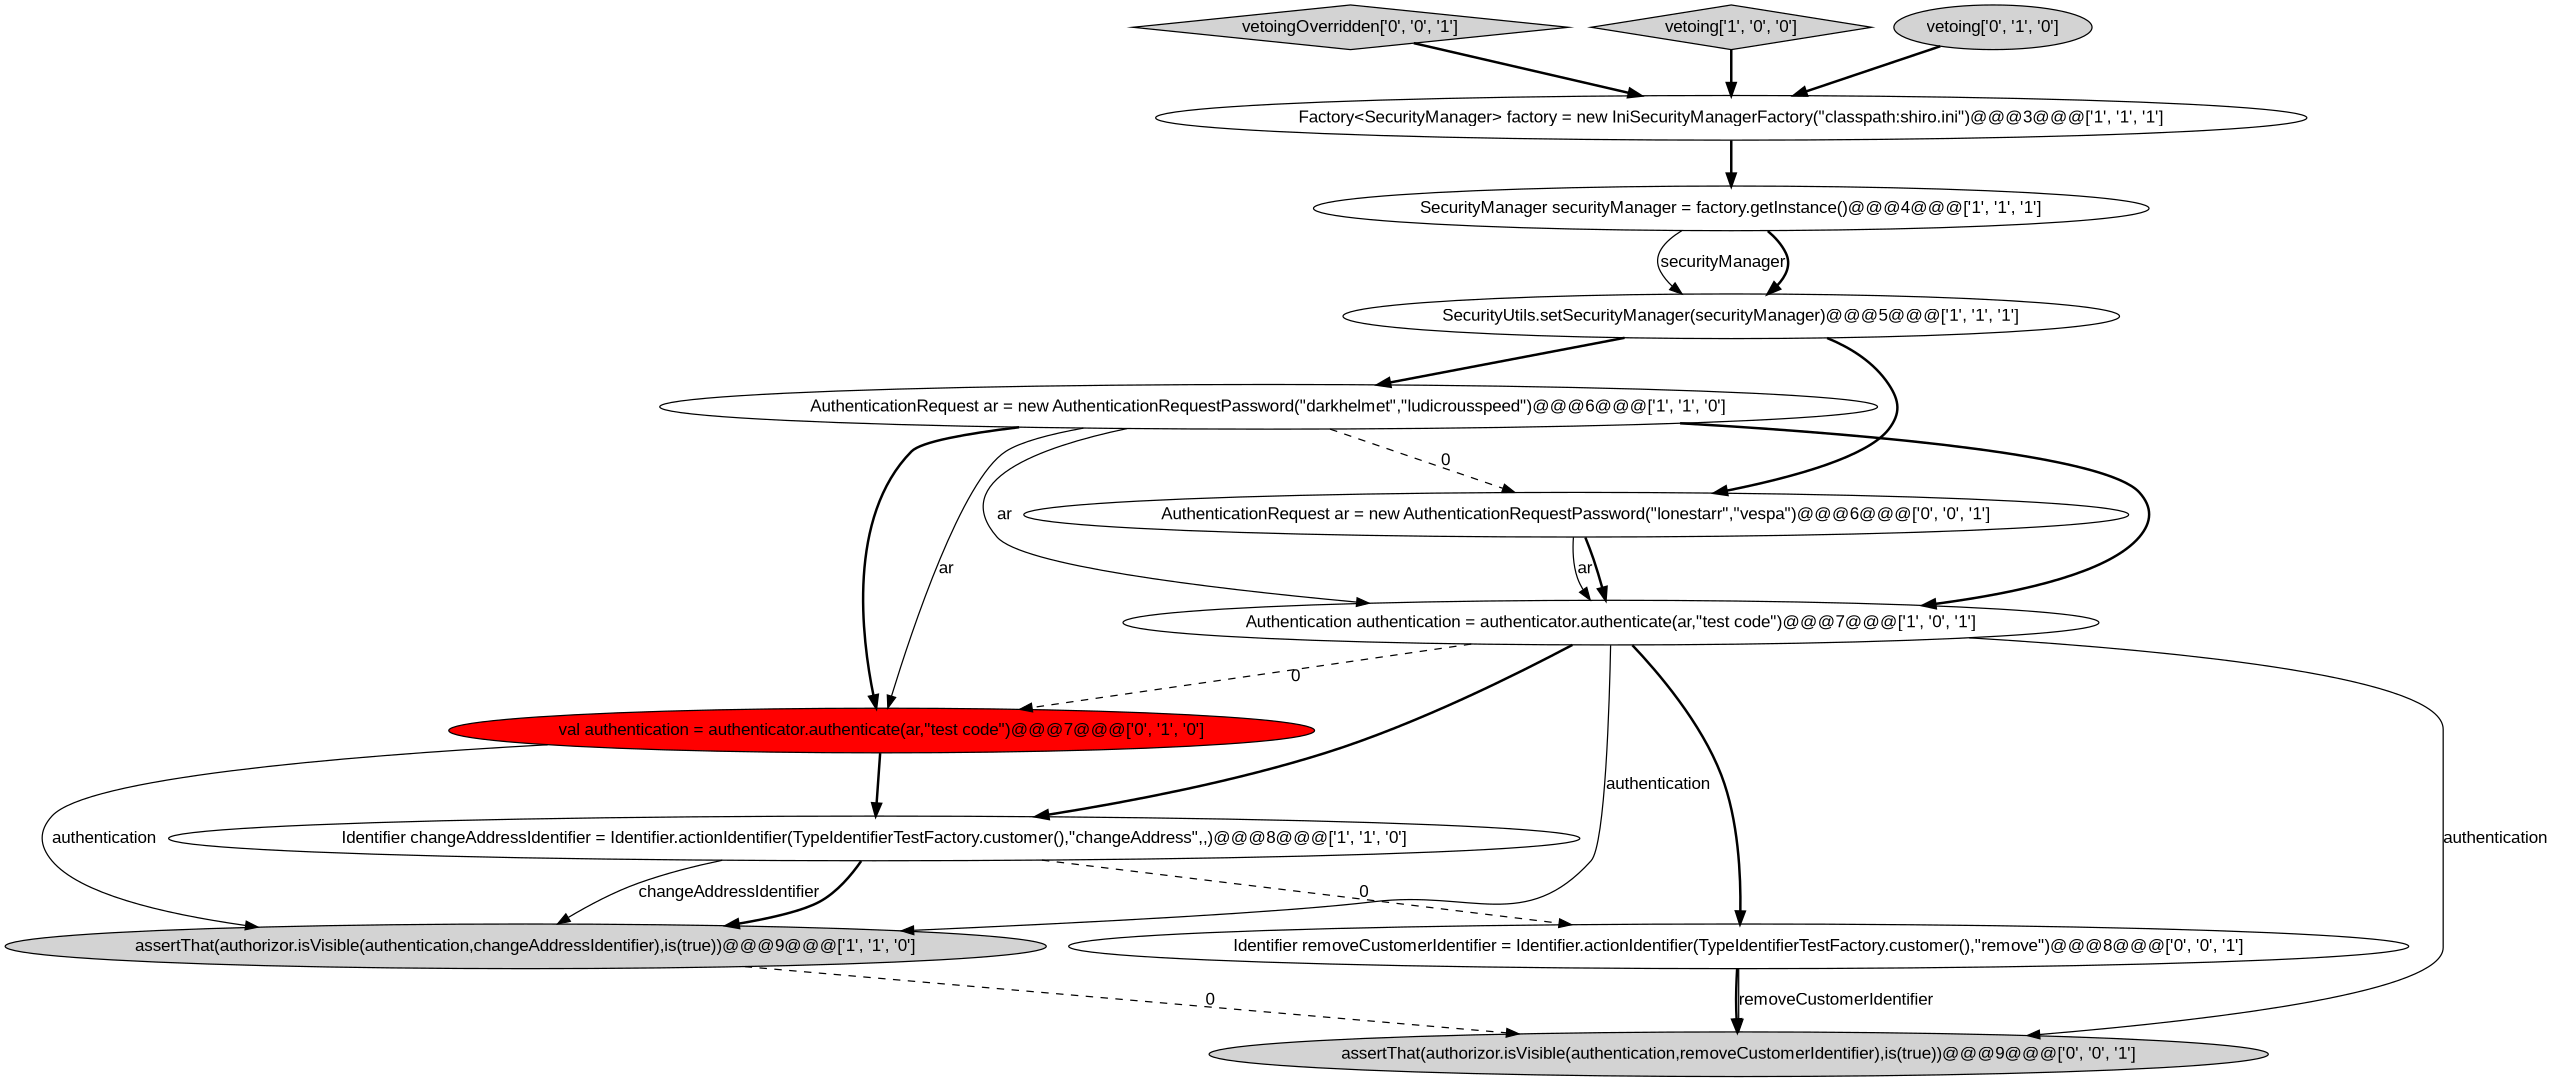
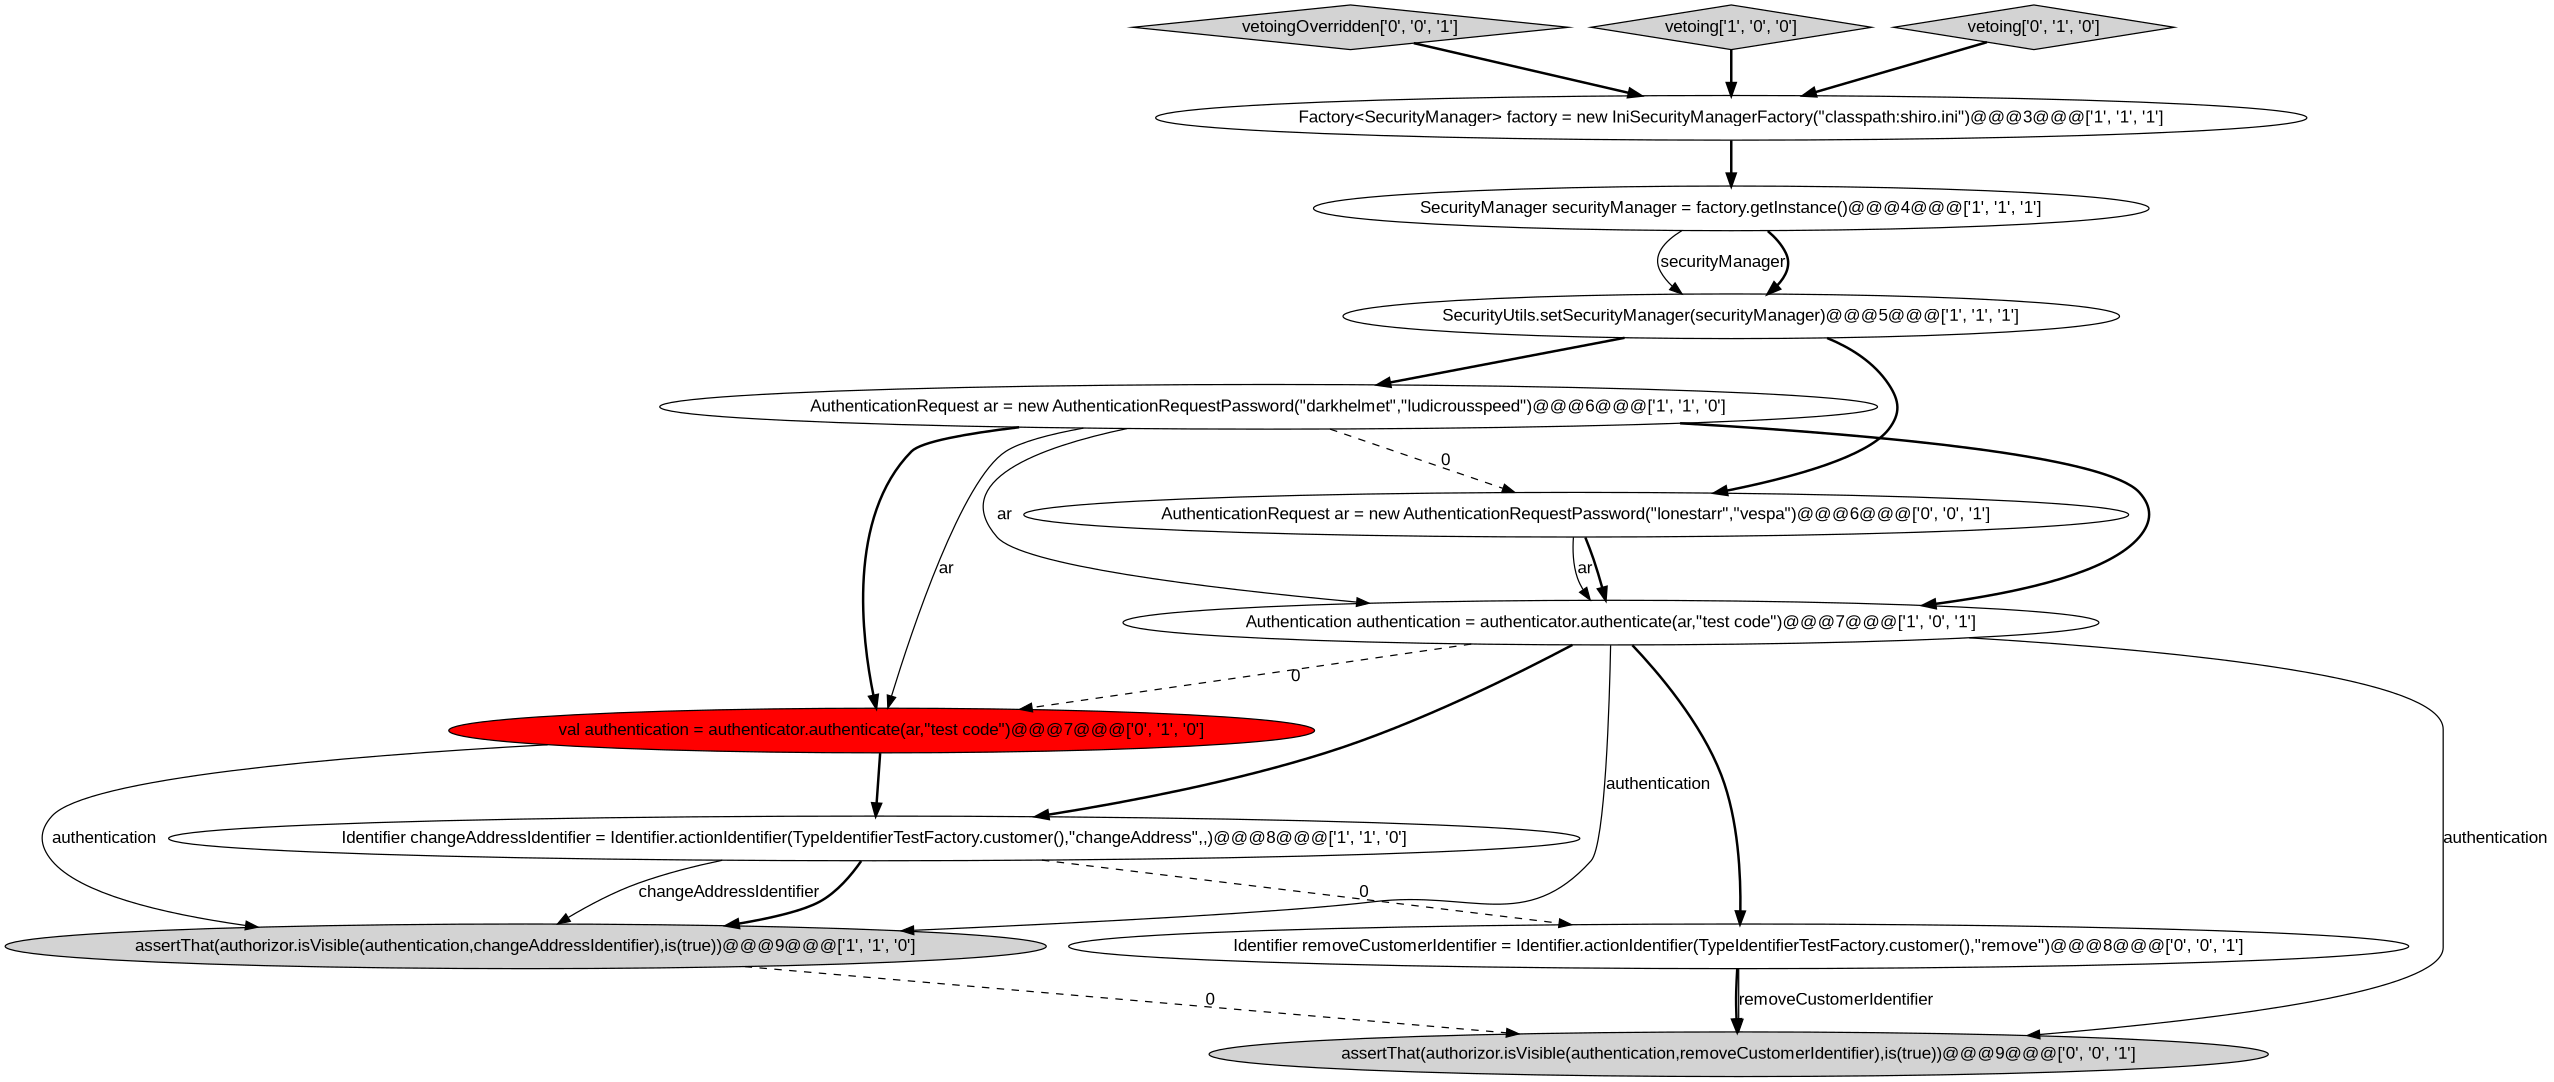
  digraph {
    fontname="Liberation Sans"
    node [fillcolor=white shape=ellipse style=filled fontname="Liberation Sans"]
    edge [style=bold fontname="Liberation Sans"]
    n1 [fillcolor=lightgray label="vetoingOverridden['0', '0', '1']" shape=diamond]
    n2 [label="Factory<SecurityManager> factory = new IniSecurityManagerFactory(\"classpath:shiro.ini\")@@@3@@@['1', '1', '1']"]
    n3 [fillcolor=lightgray label="assertThat(authorizor.isVisible(authentication,removeCustomerIdentifier),is(true))@@@9@@@['0', '0', '1']"]
    n4 [fillcolor=lightgray label="assertThat(authorizor.isVisible(authentication,changeAddressIdentifier),is(true))@@@9@@@['1', '1', '0']"]
    n5 [label="Authentication authentication = authenticator.authenticate(ar,\"test code\")@@@7@@@['1', '0', '1']"]
    n6 [label="Identifier removeCustomerIdentifier = Identifier.actionIdentifier(TypeIdentifierTestFactory.customer(),\"remove\")@@@8@@@['0', '0', '1']"]
    n7 [label="Identifier changeAddressIdentifier = Identifier.actionIdentifier(TypeIdentifierTestFactory.customer(),\"changeAddress\",,)@@@8@@@['1', '1', '0']"]
    n8 [fillcolor=red label="val authentication = authenticator.authenticate(ar,\"test code\")@@@7@@@['0', '1', '0']"]
    n9 [label="SecurityManager securityManager = factory.getInstance()@@@4@@@['1', '1', '1']"]
    n10 [label="SecurityUtils.setSecurityManager(securityManager)@@@5@@@['1', '1', '1']"]
    n11 [label="AuthenticationRequest ar = new AuthenticationRequestPassword(\"darkhelmet\",\"ludicrousspeed\")@@@6@@@['1', '1', '0']"]
    n12 [label="AuthenticationRequest ar = new AuthenticationRequestPassword(\"lonestarr\",\"vespa\")@@@6@@@['0', '0', '1']"]
    n13 [fillcolor=lightgray label="vetoing['1', '0', '0']" shape=diamond]
-   n14 [fillcolor=lightgray label="vetoing['0', '1', '0']"]
+   n14 [fillcolor=lightgray label="vetoing['0', '1', '0']" shape=diamond]
    n1 -> n2
    n2 -> n9
    n4 -> n3 [label=0 style=dashed]
    n5 -> n3 [label=authentication style=solid]
    n5 -> n4 [label=authentication style=solid]
    n5 -> n6
    n5 -> n7
    n5 -> n8 [label=0 style=dashed]
    n6 -> n3 [label=removeCustomerIdentifier style=solid]
    n6 -> n3
    n7 -> n4 [label=changeAddressIdentifier style=solid]
    n7 -> n4
    n7 -> n6 [label=0 style=dashed]
    n8 -> n4 [label=authentication style=solid]
    n8 -> n7
    n9 -> n10 [label=securityManager style=solid]
    n9 -> n10
    n10 -> n11
    n10 -> n12
    n11 -> n5
    n11 -> n5 [label=ar style=solid]
    n11 -> n8
    n11 -> n8 [label=ar style=solid]
    n11 -> n12 [label=0 style=dashed]
    n12 -> n5 [label=ar style=solid]
    n12 -> n5
    n13 -> n2
    n14 -> n2
  }
